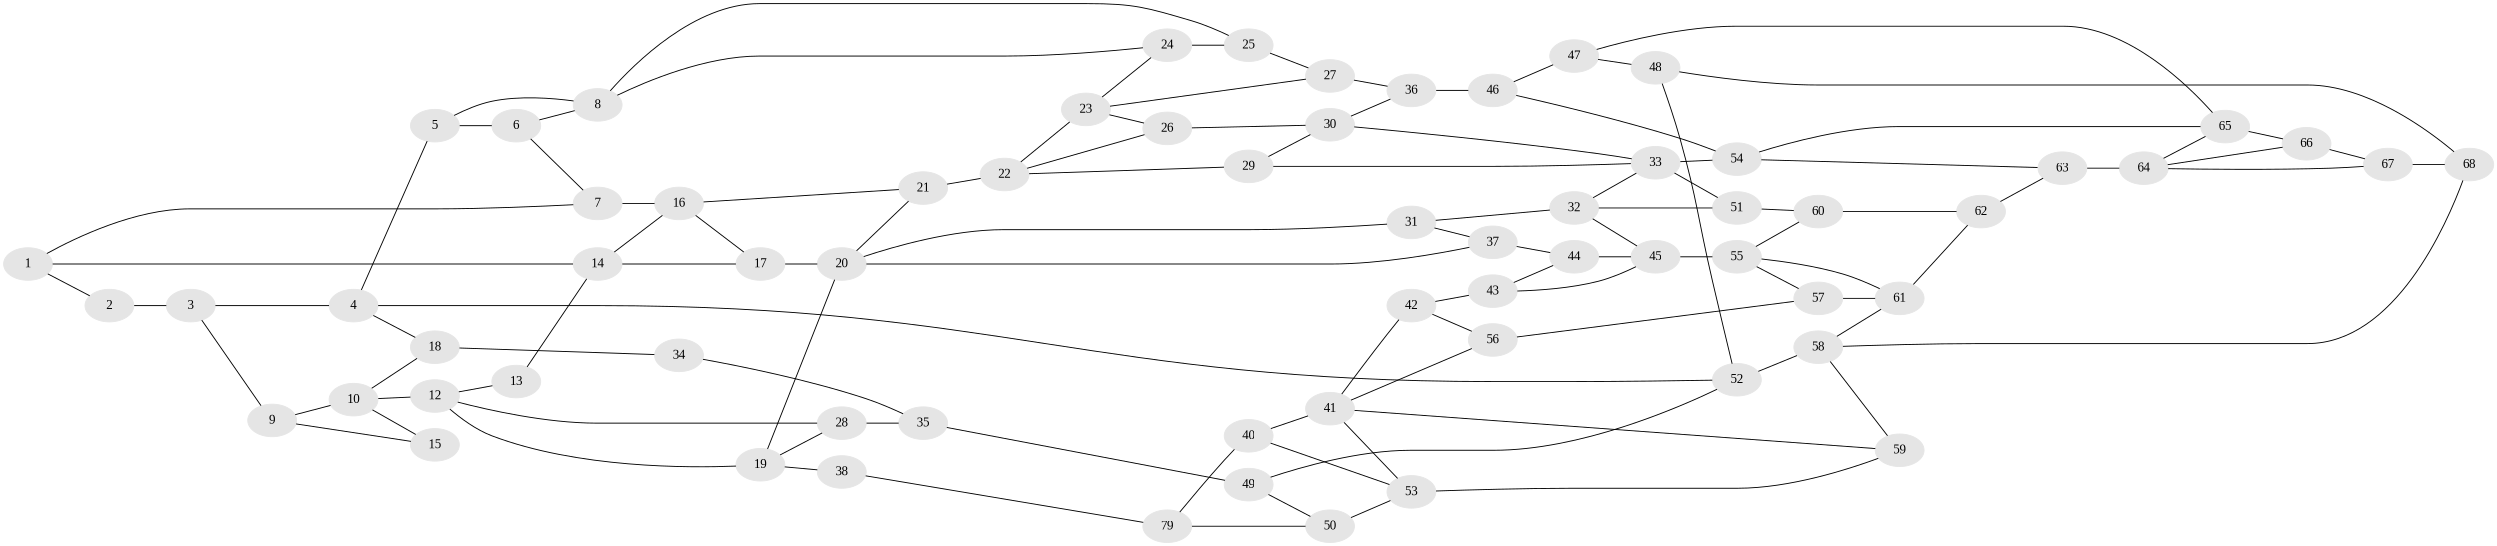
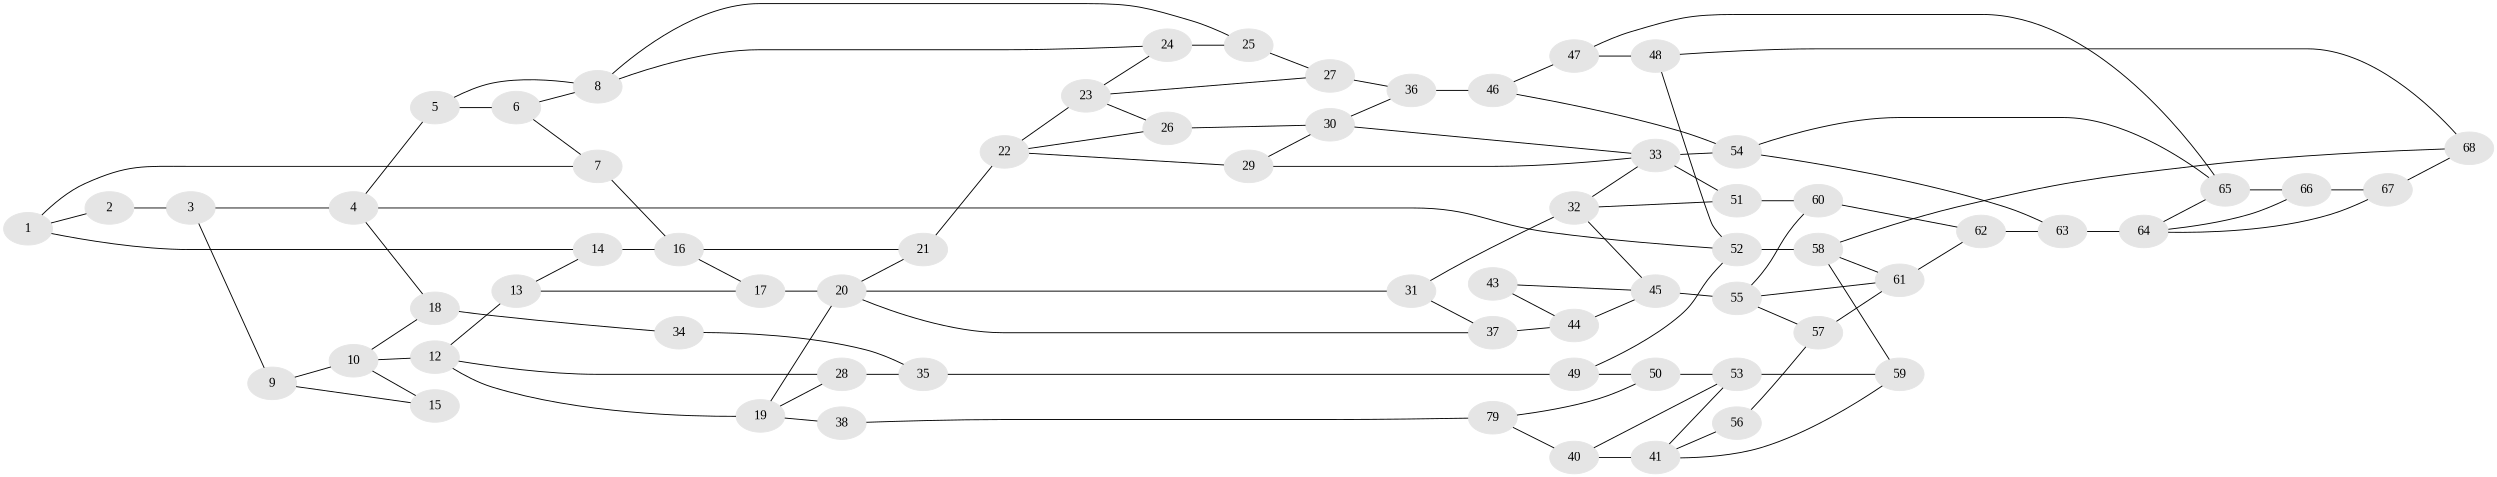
  graph {
    fontname="Liberation Serif"
    rankdir=LR
    node [color=gray90 fontname="Liberation Serif" style=filled]
    edge [fontname="Liberation Serif" weight=1.0]
    1
    2
    7
    14
    3
    16
    17
    4
    9
    5
    18
    52
    10
    15
    6
    8
    34
    58
    24
    25
    48
    68
    21
    27
    12
    13
    19
    28
    20
    38
    35
    22
    31
    37
    n35 [label=79]
    32
    44
    23
    26
    29
    30
    33
    36
    46
    49
    51
    54
    45
    55
    60
    65
    63
    50
    47
    40
    41
    53
-   42
    56
    59
    43
    57
    61
    66
    62
    64
    67
    1 -- 2
    1 -- 7
    1 -- 14 [weight=2.0]
    2 -- 3
    7 -- 16
    14 -- 16
-   14 -- 17
+   13 -- 17
    3 -- 4
    3 -- 9
    16 -- 17
    16 -- 21 [weight=2.0]
    17 -- 20
    4 -- 5
    4 -- 18
    4 -- 52
    9 -- 10
    9 -- 15 [weight=2.0]
    5 -- 6
    5 -- 8
    18 -- 34
    52 -- 58
    10 -- 18
    10 -- 15
    10 -- 12
    6 -- 7
    6 -- 8 [weight=3.0]
    8 -- 24
    8 -- 25
    34 -- 35
    58 -- 68
    58 -- 59
    58 -- 61 [weight=2.0]
    24 -- 25
    25 -- 27
    48 -- 52
    48 -- 68
    21 -- 22
    27 -- 36
    12 -- 13
    12 -- 19
    12 -- 28
    13 -- 14 [weight=2.0]
    19 -- 28
    19 -- 20 [weight=2.0]
    19 -- 38 [weight=2.0]
    28 -- 35
    20 -- 21
    20 -- 31
    20 -- 37
    38 -- n35
    35 -- 49
    22 -- 23
    22 -- 26
    22 -- 29
    31 -- 37
    31 -- 32
    37 -- 44
    n35 -- 50 [weight=2.0]
    n35 -- 40
    32 -- 33
    32 -- 51
    32 -- 45 [weight=2.0]
    44 -- 45
    23 -- 24
    23 -- 27
    23 -- 26 [weight=3.0]
    26 -- 30 [weight=2.0]
    29 -- 30
    29 -- 33
    30 -- 33
    30 -- 36 [weight=2.0]
    33 -- 51
    33 -- 54 [weight=2.0]
    36 -- 46
    46 -- 54
    46 -- 47
    49 -- 52
    49 -- 50 [weight=2.0]
    51 -- 60
    54 -- 65
    54 -- 63
    45 -- 55 [weight=2.0]
    55 -- 60
    55 -- 57
    55 -- 61
    60 -- 62
    65 -- 66 [weight=3.0]
    63 -- 64 [weight=2.0]
    50 -- 53 [weight=2.0]
    47 -- 48
    47 -- 65
    40 -- 41
    40 -- 53
    41 -- 53 [weight=2.0]
-   41 -- 42
    41 -- 56
    41 -- 59
    53 -- 59
-   42 -- 56
-   42 -- 43
    56 -- 57
    43 -- 44
    43 -- 45
    57 -- 61 [weight=2.0]
    61 -- 62
    66 -- 67
    62 -- 63
    64 -- 65
    64 -- 66 [weight=2.0]
    64 -- 67
    67 -- 68
  }
